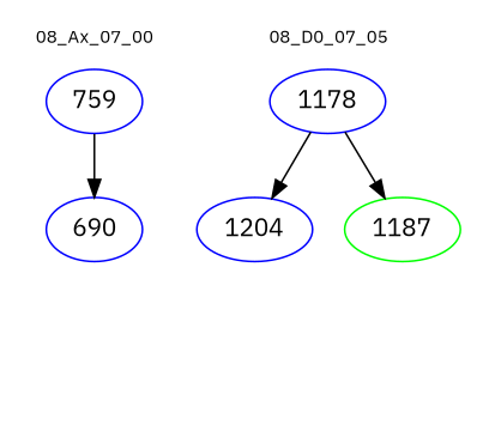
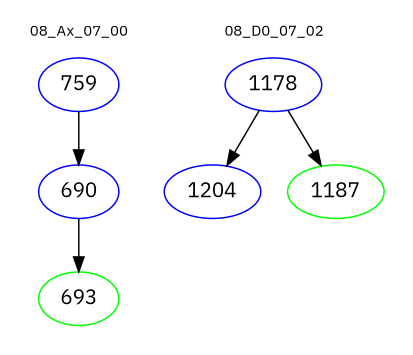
  digraph {
    fontname="IBM Plex Sans"
    node [color=blue fontname="IBM Plex Sans"]
    edge [color=black fontname="IBM Plex Sans"]
    n1 [label=690]
    n2 [label=759]
+   n3 [color=green label=693]
    n4 [label=1178]
    n5 [label=1204]
    n6 [color=green label=1187]
    subgraph cluster_1 {
      color=white
      fontsize=10
      label="08_Ax_07_00"
      n1
      n2
+     n3
    }
    subgraph cluster_2 {
      color=white
      fontsize=10
-     label="08_D0_07_05"
+     label="08_D0_07_02"
      n4
      n5
      n6
    }
+   n1 -> n3
    n2 -> n1
    n4 -> n5
    n4 -> n6
  }
